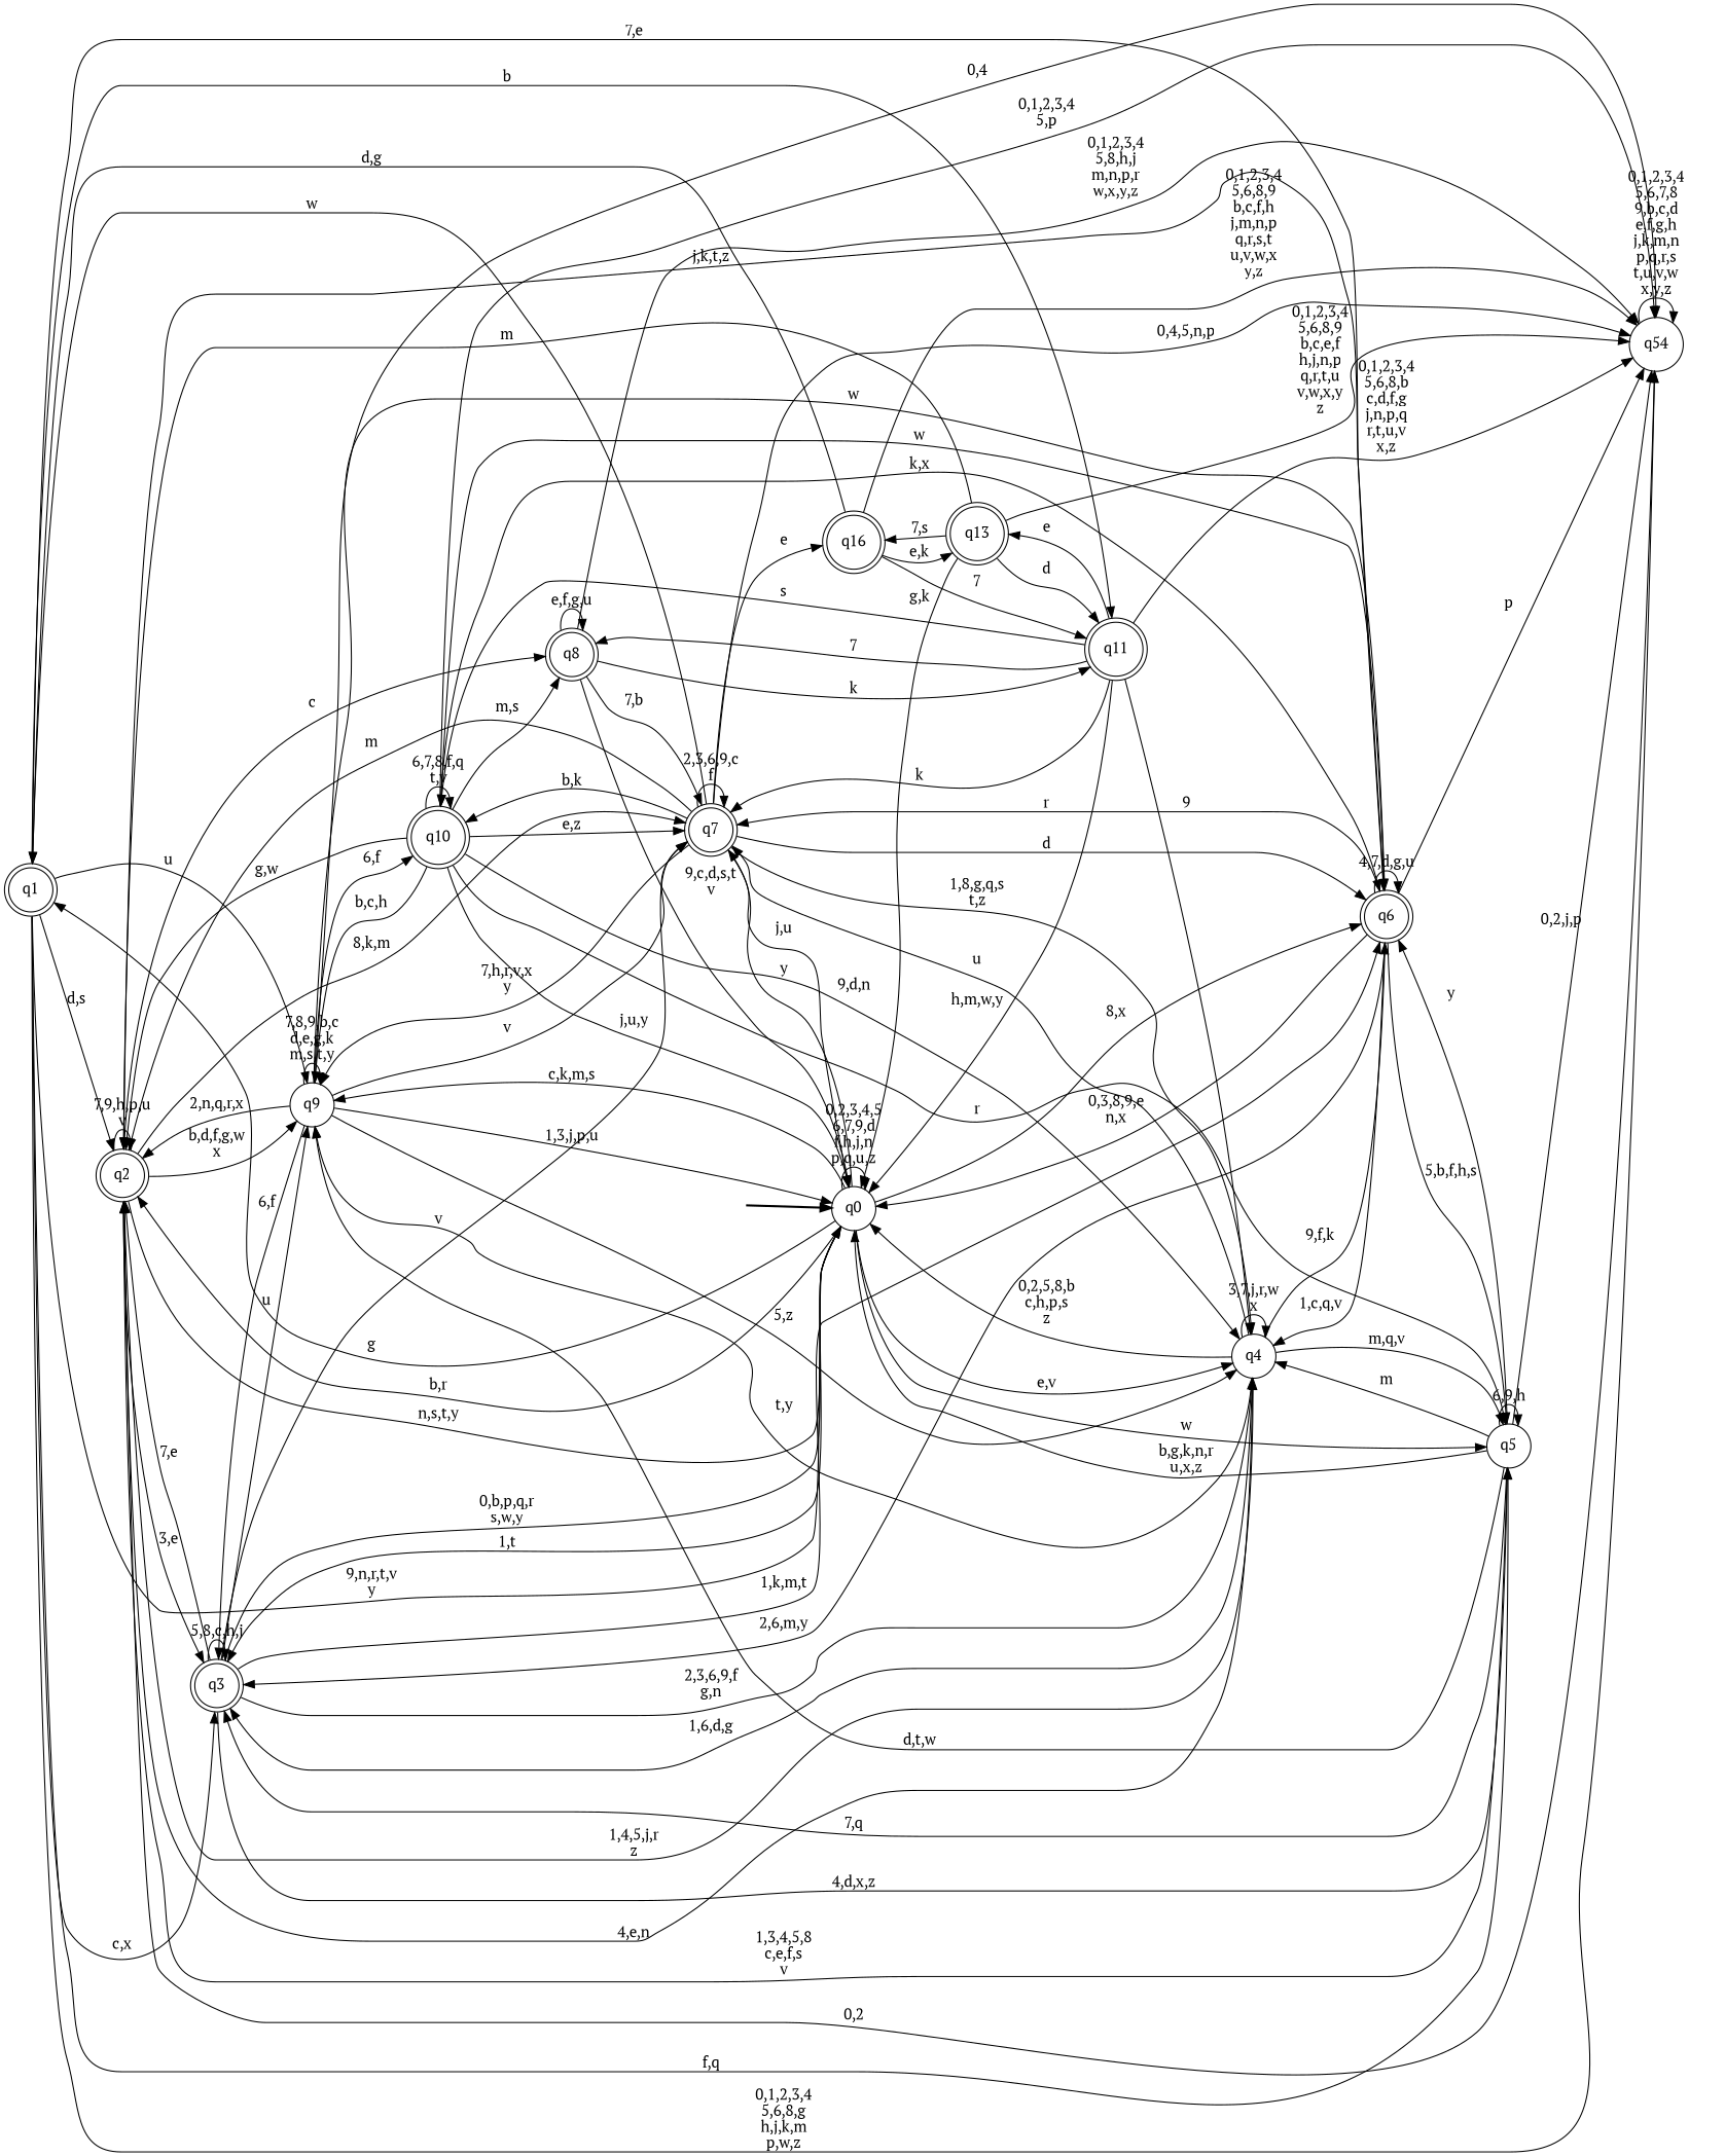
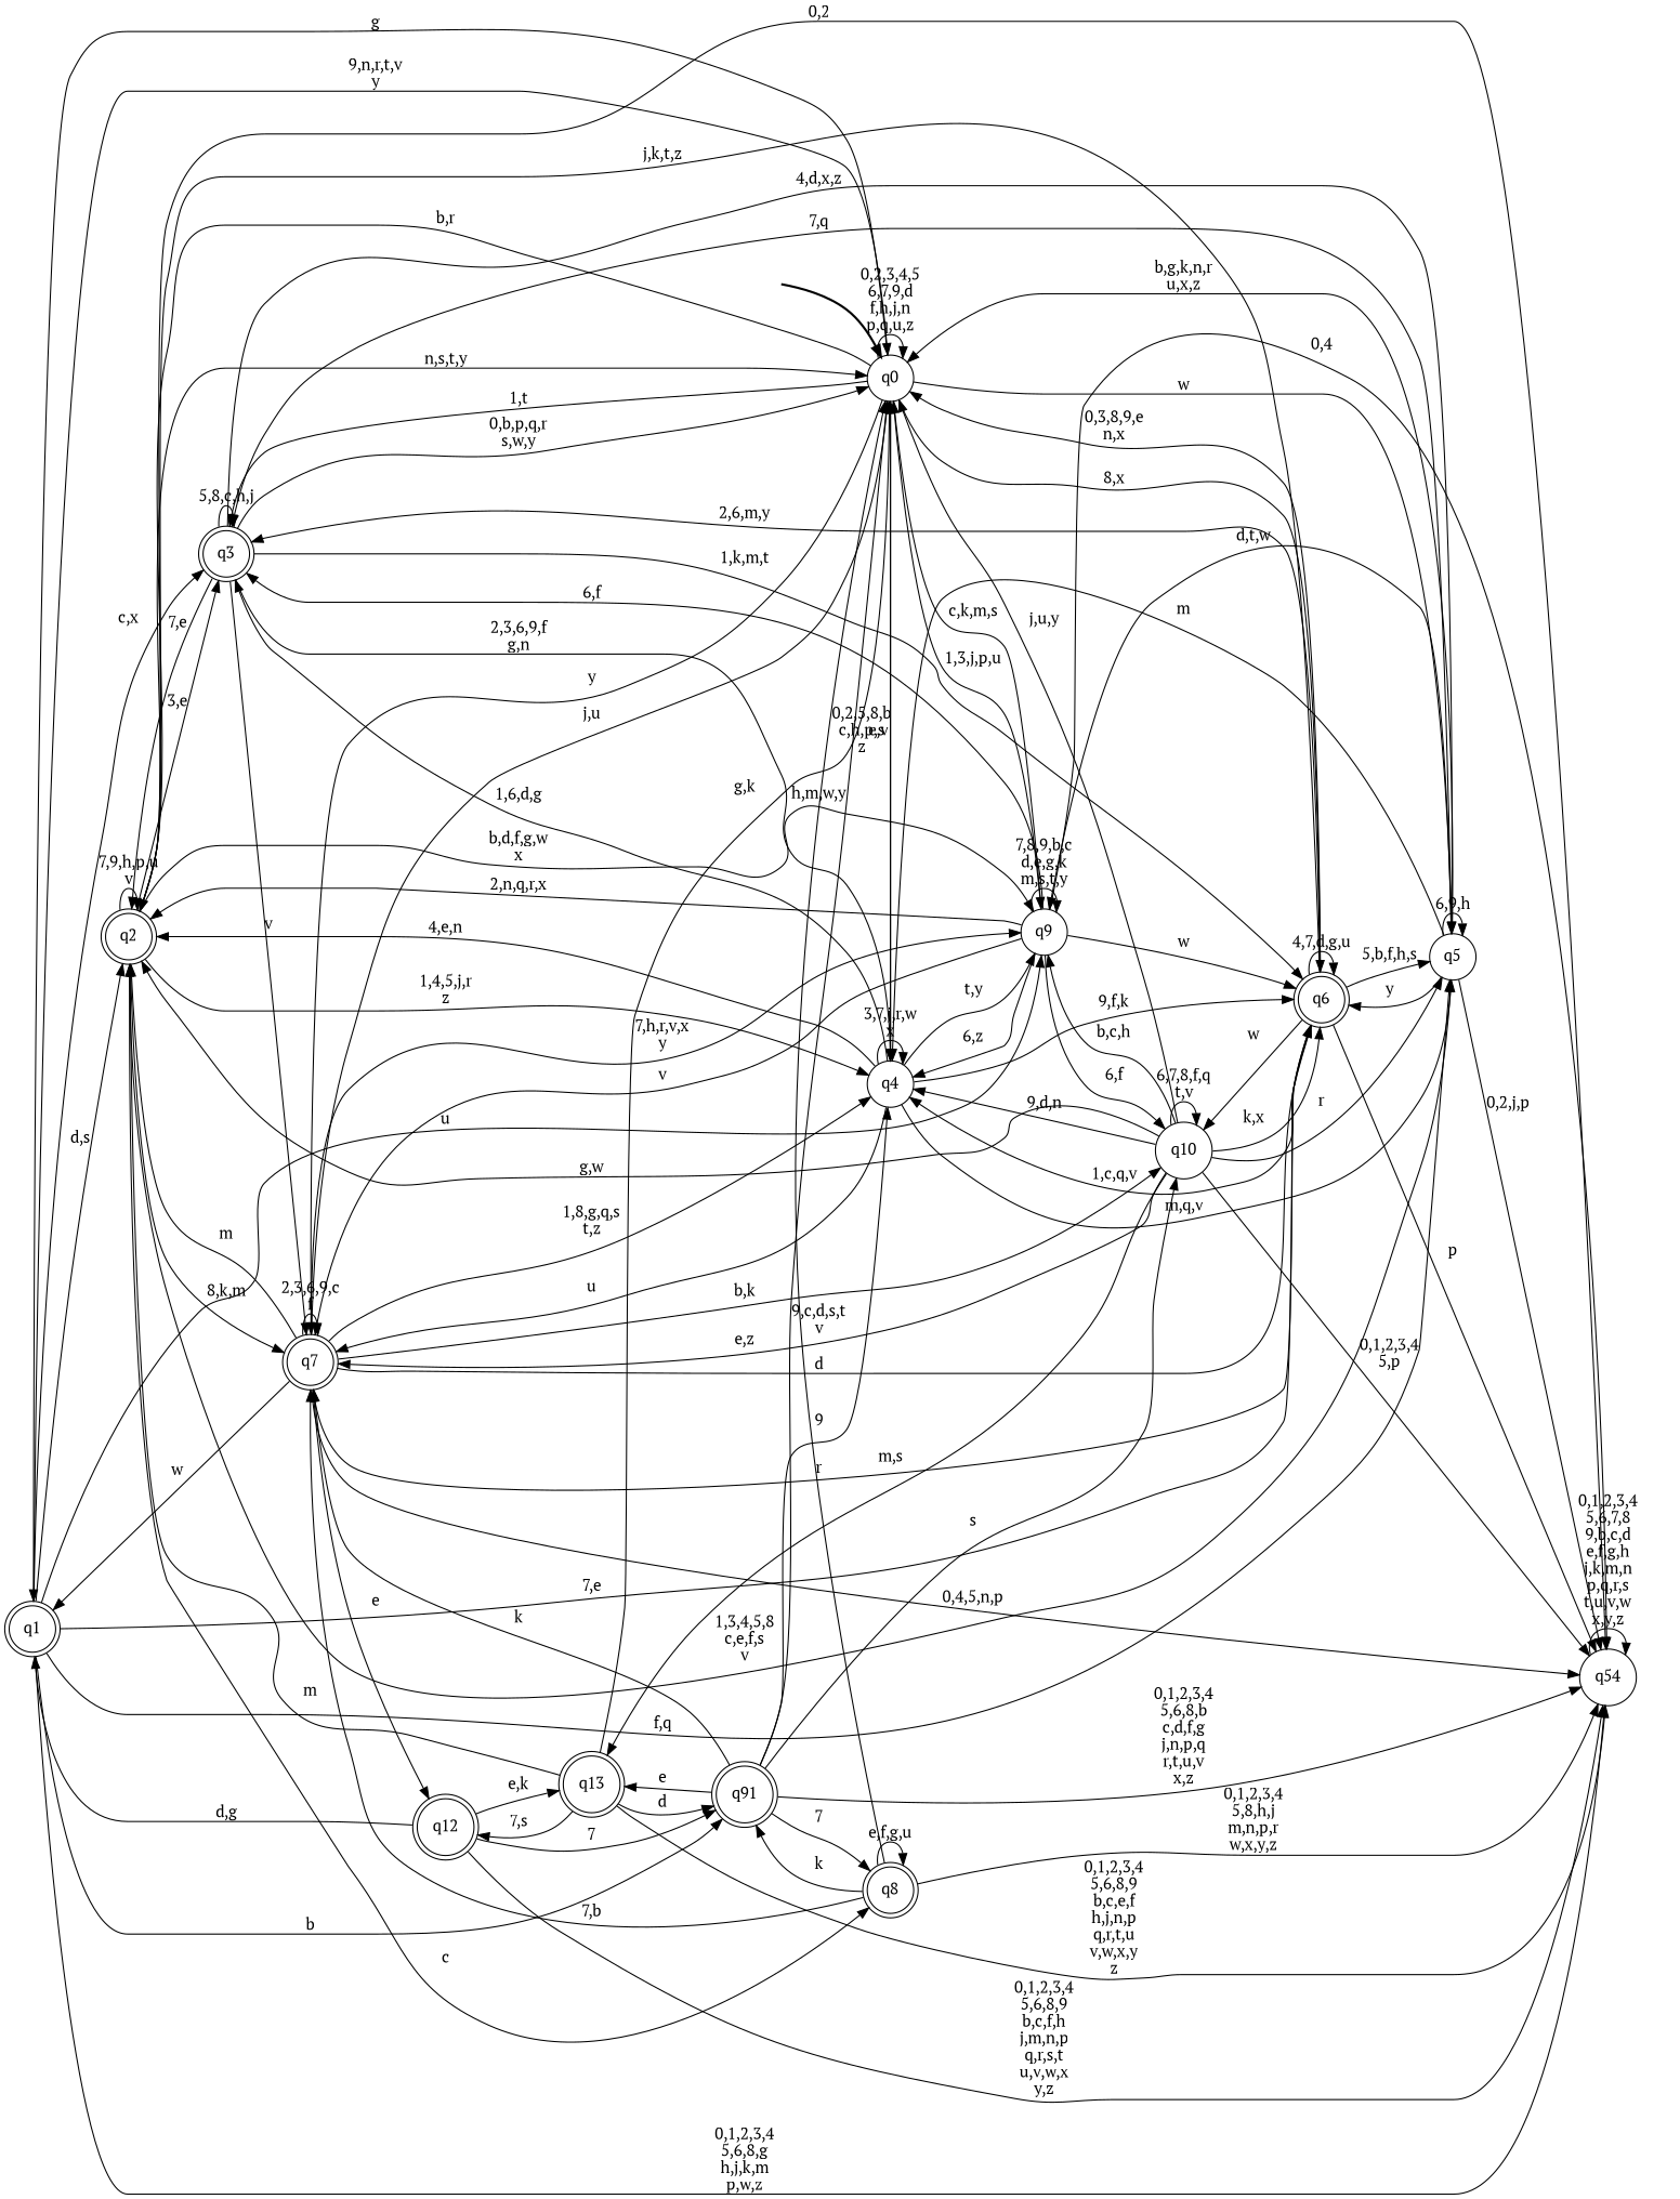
  digraph {
    fontname="PT Serif"
    rankdir=LR
    node [fontname="PT Serif" shape=doublecircle style="rounded,filled" color=black fillcolor=white]
    edge [fontname="PT Serif"]
    __start0 [height=0 shape=none style=invis width=0 color="" fillcolor=""]
    n2 [label=q0 shape=circle]
    n3 [label=q1]
    n4 [label=q2]
    n5 [label=q3]
    n6 [label=q4 shape=circle style=filled]
    n7 [label=q5 shape=circle style=filled]
    n8 [label=q6]
    n9 [label=q7]
    n10 [label=q9 shape=circle style=filled]
-   n11 [label=q11]
+   n11 [label=q91]
    n12 [label=q54 shape=circle style=filled]
    n13 [label=q8]
-   n14 [label=q10]
-   n15 [label=q16]
+   n14 [label=q10 shape=circle]
+   n15 [label=q12]
    n16 [label=q13]
    subgraph cluster_1 {
      nodesep=0.15
      ranksep=0.15
      style=invis
      __start0
      n2
    }
    __start0 -> n2 [penwidth=2]
    n2 -> n2 [label="0,2,3,4,5\n6,7,9,d\nf,h,j,n\np,q,u,z"]
    n2 -> n3 [label=g]
    n2 -> n4 [label="b,r"]
    n2 -> n5 [label="1,t"]
    n2 -> n6 [label="e,v"]
    n2 -> n7 [label=w]
    n2 -> n8 [label="8,x"]
    n2 -> n9 [label=y]
    n2 -> n10 [label="c,k,m,s"]
    n3 -> n2 [label="9,n,r,t,v\ny"]
    n3 -> n4 [label="d,s"]
    n3 -> n5 [label="c,x"]
    n3 -> n7 [label="f,q"]
    n3 -> n8 [label="7,e"]
    n3 -> n10 [label=u]
    n3 -> n11 [label=b]
    n3 -> n12 [label="0,1,2,3,4\n5,6,8,g\nh,j,k,m\np,w,z"]
    n4 -> n2 [label="n,s,t,y"]
    n4 -> n4 [label="7,9,h,p,u\nv"]
    n4 -> n5 [label="3,e"]
    n4 -> n6 [label="1,4,5,j,r\nz"]
    n4 -> n9 [label="8,k,m"]
    n4 -> n10 [label="b,d,f,g,w\nx"]
    n4 -> n12 [label="0,2"]
    n4 -> n13 [label=c]
    n5 -> n2 [label="0,b,p,q,r\ns,w,y"]
    n5 -> n4 [label="7,e"]
    n5 -> n5 [label="5,8,c,h,j"]
    n5 -> n6 [label="2,3,6,9,f\ng,n"]
    n5 -> n7 [label="4,d,x,z"]
    n5 -> n8 [label="1,k,m,t"]
    n5 -> n9 [label=v]
-   n5 -> n10 [label=u]
    n6 -> n2 [label="0,2,5,8,b\nc,h,p,s\nz"]
    n6 -> n4 [label="4,e,n"]
    n6 -> n5 [label="1,6,d,g"]
    n6 -> n6 [label="3,7,j,r,w\nx"]
    n6 -> n7 [label="m,q,v"]
    n6 -> n8 [label="9,f,k"]
    n6 -> n9 [label=u]
    n6 -> n10 [label="t,y"]
    n7 -> n2 [label="b,g,k,n,r\nu,x,z"]
    n7 -> n4 [label="1,3,4,5,8\nc,e,f,s\nv"]
    n7 -> n5 [label="7,q"]
    n7 -> n6 [label=m]
    n7 -> n7 [label="6,9,h"]
    n7 -> n8 [label=y]
    n7 -> n10 [label="d,t,w"]
    n7 -> n12 [label="0,2,j,p"]
    n8 -> n2 [label="0,3,8,9,e\nn,x"]
    n8 -> n4 [label="j,k,t,z"]
    n8 -> n5 [label="2,6,m,y"]
    n8 -> n6 [label="1,c,q,v"]
    n8 -> n7 [label="5,b,f,h,s"]
    n8 -> n8 [label="4,7,d,g,u"]
    n8 -> n9 [label=r]
    n8 -> n12 [label=p]
    n8 -> n14 [label=w]
    n9 -> n2 [label="j,u"]
    n9 -> n3 [label=w]
    n9 -> n4 [label=m]
    n9 -> n6 [label="1,8,g,q,s\nt,z"]
    n9 -> n8 [label=d]
    n9 -> n9 [label="2,3,6,9,c\nf"]
    n9 -> n10 [label="7,h,r,v,x\ny"]
    n9 -> n12 [label="0,4,5,n,p"]
    n9 -> n14 [label="b,k"]
    n9 -> n15 [label=e]
    n10 -> n2 [label="1,3,j,p,u"]
    n10 -> n4 [label="2,n,q,r,x"]
    n10 -> n5 [label="6,f"]
-   n10 -> n6 [label="5,z"]
+   n10 -> n6 [label="6,z"]
    n10 -> n8 [label=w]
    n10 -> n9 [label=v]
    n10 -> n10 [label="7,8,9,b,c\nd,e,g,k\nm,s,t,y"]
    n10 -> n12 [label="0,4"]
    n10 -> n14 [label="6,f"]
    n11 -> n2 [label="h,m,w,y"]
    n11 -> n6 [label=9]
    n11 -> n9 [label=k]
    n11 -> n12 [label="0,1,2,3,4\n5,6,8,b\nc,d,f,g\nj,n,p,q\nr,t,u,v\nx,z"]
    n11 -> n13 [label=7]
    n11 -> n14 [label=s]
    n11 -> n16 [label=e]
    n12 -> n12 [label="0,1,2,3,4\n5,6,7,8\n9,b,c,d\ne,f,g,h\nj,k,m,n\np,q,r,s\nt,u,v,w\nx,y,z"]
    n13 -> n2 [label="9,c,d,s,t\nv"]
    n13 -> n9 [label="7,b"]
    n13 -> n11 [label=k]
    n13 -> n12 [label="0,1,2,3,4\n5,8,h,j\nm,n,p,r\nw,x,y,z"]
    n13 -> n13 [label="e,f,g,u"]
    n14 -> n2 [label="j,u,y"]
    n14 -> n4 [label="g,w"]
    n14 -> n6 [label="9,d,n"]
    n14 -> n7 [label=r]
    n14 -> n8 [label="k,x"]
    n14 -> n9 [label="e,z"]
    n14 -> n10 [label="b,c,h"]
    n14 -> n12 [label="0,1,2,3,4\n5,p"]
-   n14 -> n13 [label="m,s"]
+   n14 -> n16 [label="m,s"]
    n14 -> n14 [label="6,7,8,f,q\nt,v"]
    n15 -> n3 [label="d,g"]
    n15 -> n11 [label=7]
    n15 -> n12 [label="0,1,2,3,4\n5,6,8,9\nb,c,f,h\nj,m,n,p\nq,r,s,t\nu,v,w,x\ny,z"]
    n15 -> n16 [label="e,k"]
    n16 -> n2 [label="g,k"]
    n16 -> n4 [label=m]
    n16 -> n11 [label=d]
    n16 -> n12 [label="0,1,2,3,4\n5,6,8,9\nb,c,e,f\nh,j,n,p\nq,r,t,u\nv,w,x,y\nz"]
    n16 -> n15 [label="7,s"]
  }
